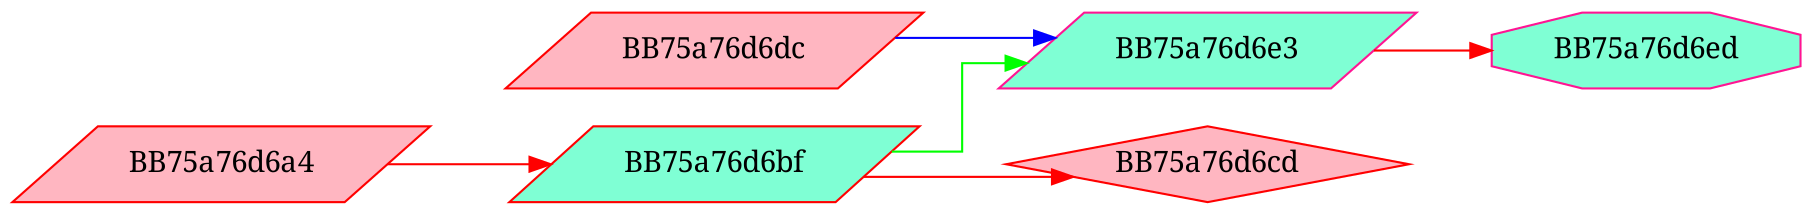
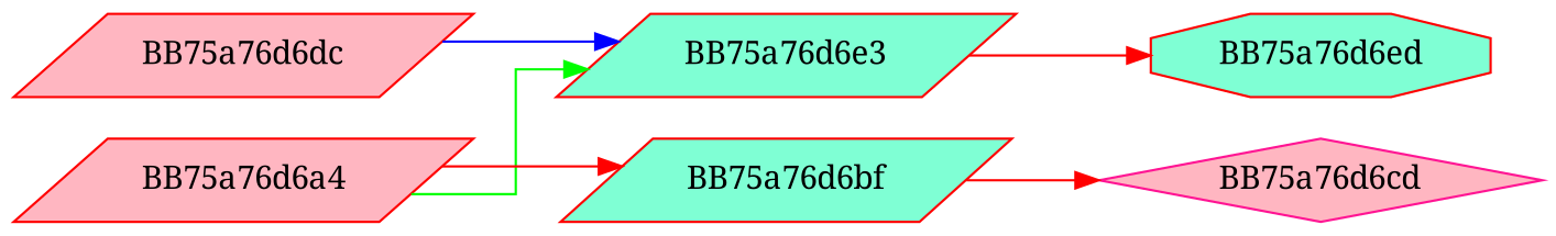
  digraph {
    fontname="Noto Serif"
    rankdir=LR
    splines=ortho
    node [color=red fillcolor=lightpink fontname="Noto Serif" shape=parallelogram style=filled]
    edge [color=red fontname="Noto Serif"]
    BB75a76d6a4
-   BB75a76d6e3 [color=deeppink fillcolor=aquamarine]
+   BB75a76d6e3 [fillcolor=aquamarine]
    BB75a76d6bf [fillcolor=aquamarine]
-   BB75a76d6ed [color=deeppink fillcolor=aquamarine shape=octagon]
-   BB75a76d6cd [shape=diamond]
+   BB75a76d6ed [fillcolor=aquamarine shape=octagon]
+   BB75a76d6cd [color=deeppink shape=diamond]
    BB75a76d6dc
-   BB75a76d6bf -> BB75a76d6e3 [color=green]
+   BB75a76d6a4 -> BB75a76d6e3 [color=green]
    BB75a76d6a4 -> BB75a76d6bf
    BB75a76d6e3 -> BB75a76d6ed
    BB75a76d6bf -> BB75a76d6cd
    BB75a76d6dc -> BB75a76d6e3 [color=blue]
  }
